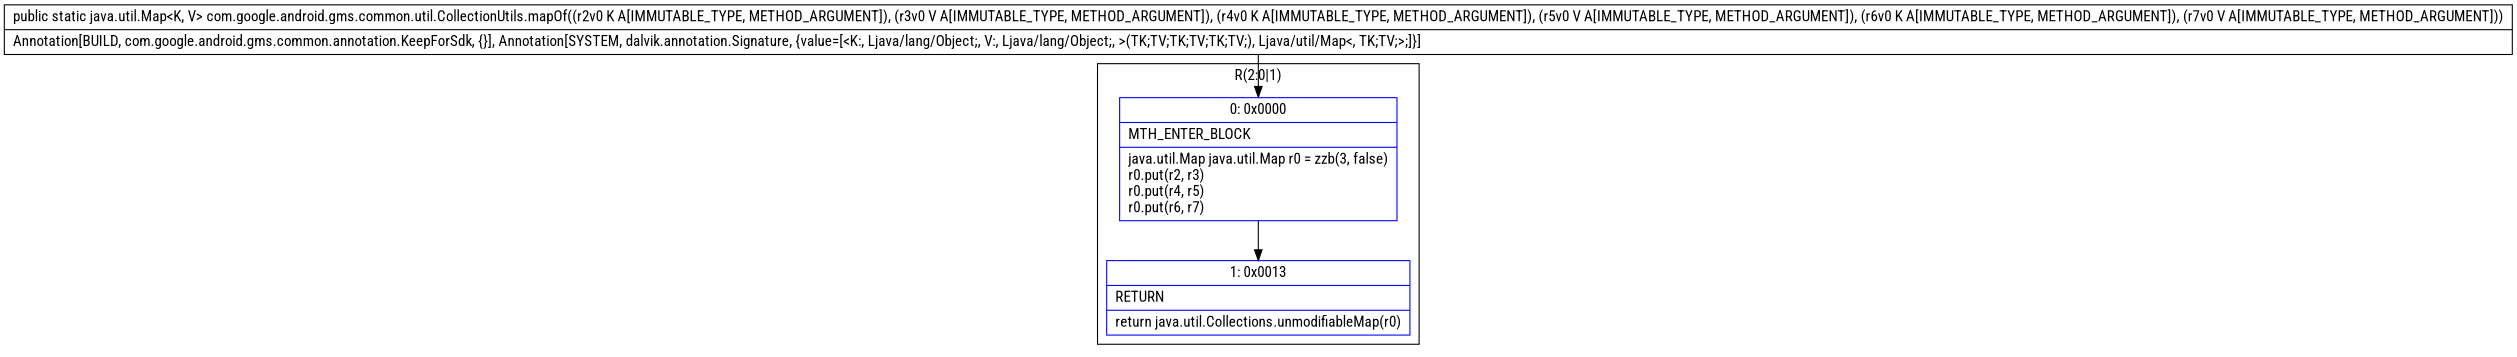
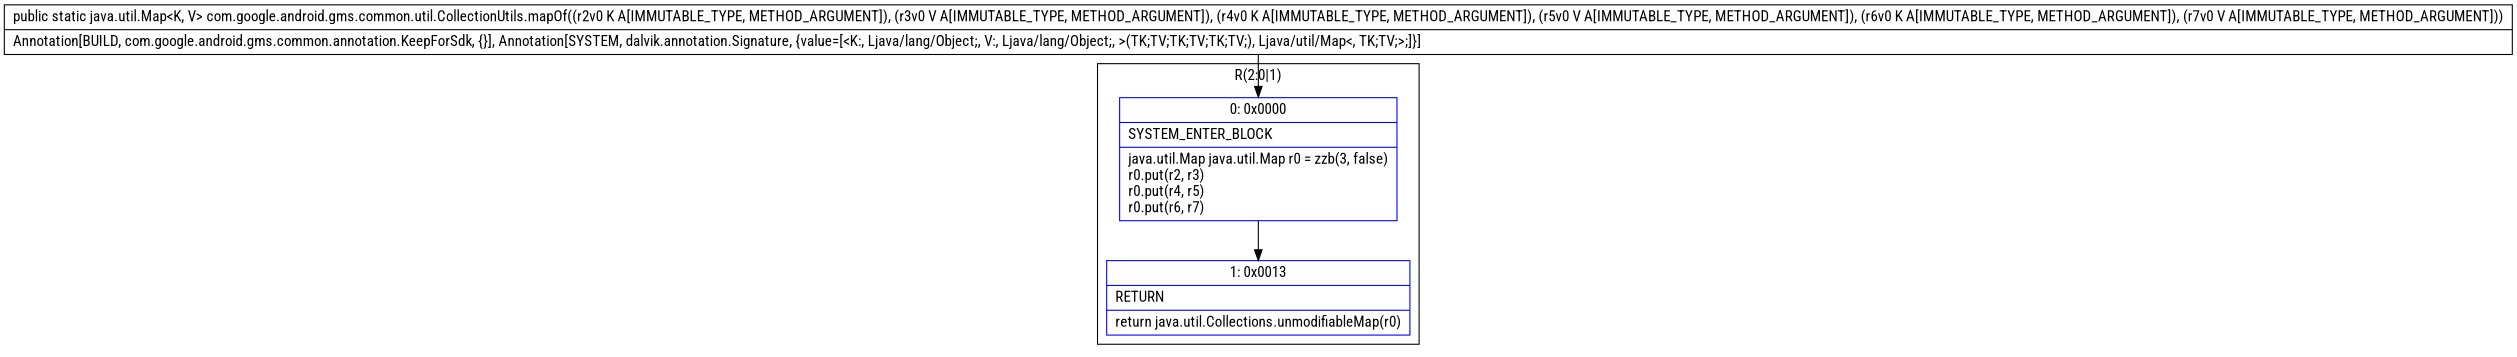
  digraph {
    fontname="Roboto Condensed"
    node [color=blue shape=record fontname="Roboto Condensed"]
    edge [fontname="Roboto Condensed"]
-   n1 [label="{0\:\ 0x0000|MTH_ENTER_BLOCK\l|java.util.Map java.util.Map r0 = zzb(3, false)\lr0.put(r2, r3)\lr0.put(r4, r5)\lr0.put(r6, r7)\l}"]
+   n1 [label="{0\:\ 0x0000|SYSTEM_ENTER_BLOCK\l|java.util.Map java.util.Map r0 = zzb(3, false)\lr0.put(r2, r3)\lr0.put(r4, r5)\lr0.put(r6, r7)\l}"]
    n2 [label="{1\:\ 0x0013|RETURN\l|return java.util.Collections.unmodifiableMap(r0)\l}"]
    n3 [label="{public static java.util.Map\<K, V\> com.google.android.gms.common.util.CollectionUtils.mapOf((r2v0 K A[IMMUTABLE_TYPE, METHOD_ARGUMENT]), (r3v0 V A[IMMUTABLE_TYPE, METHOD_ARGUMENT]), (r4v0 K A[IMMUTABLE_TYPE, METHOD_ARGUMENT]), (r5v0 V A[IMMUTABLE_TYPE, METHOD_ARGUMENT]), (r6v0 K A[IMMUTABLE_TYPE, METHOD_ARGUMENT]), (r7v0 V A[IMMUTABLE_TYPE, METHOD_ARGUMENT]))  | Annotation[BUILD, com.google.android.gms.common.annotation.KeepForSdk, \{\}], Annotation[SYSTEM, dalvik.annotation.Signature, \{value=[\<K:, Ljava\/lang\/Object;, V:, Ljava\/lang\/Object;, \>(TK;TV;TK;TV;TK;TV;), Ljava\/util\/Map\<, TK;TV;\>;]\}]\l}" color=""]
    subgraph cluster_1 {
      label="R(2:0|1)"
      n1
      n2
    }
    n1 -> n2
    n3 -> n1
  }
